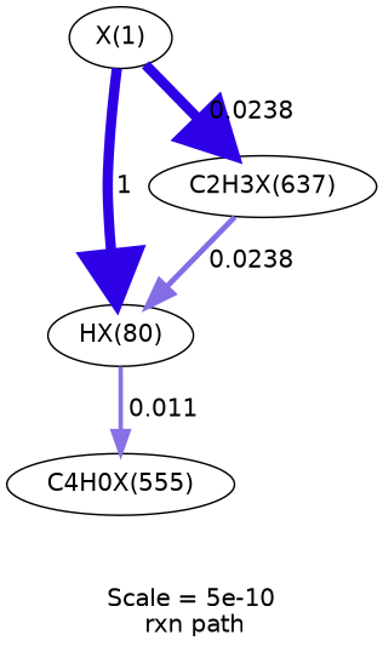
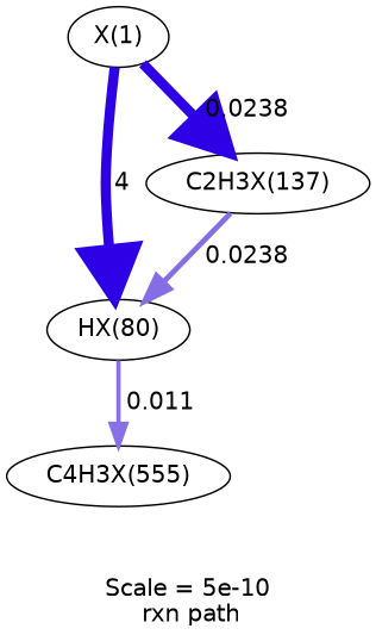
  digraph {
    fontname="DejaVu Sans"
    label="Scale = 5e-10\l rxn path"
    node [fontname="DejaVu Sans"]
    edge [fontname="DejaVu Sans"]
    n1 [label="X(1)"]
    n2 [label="HX(80)"]
-   n3 [label="C2H3X(637)"]
-   n4 [label="C4H0X(555)"]
-   n1 -> n2 [arrowsize=3 color="0.7, 1.5, 0.9" label=" 1" style="setlinewidth(6)"]
+   n3 [label="C2H3X(137)"]
+   n4 [label="C4H3X(555)"]
+   n1 -> n2 [arrowsize=3 color="0.7, 1.5, 0.9" label=" 4" style="setlinewidth(6)"]
    n1 -> n3 [arrowsize=2.99 color="0.7, 1.49, 0.9" label=" 0.0238" style="setlinewidth(5.99)"]
    n2 -> n4 [arrowsize=1.3 color="0.7, 0.511, 0.9" label=" 0.011" style="setlinewidth(2.59)"]
    n3 -> n2 [arrowsize=1.59 color="0.7, 0.524, 0.9" label=" 0.0238" style="setlinewidth(3.18)"]
  }
